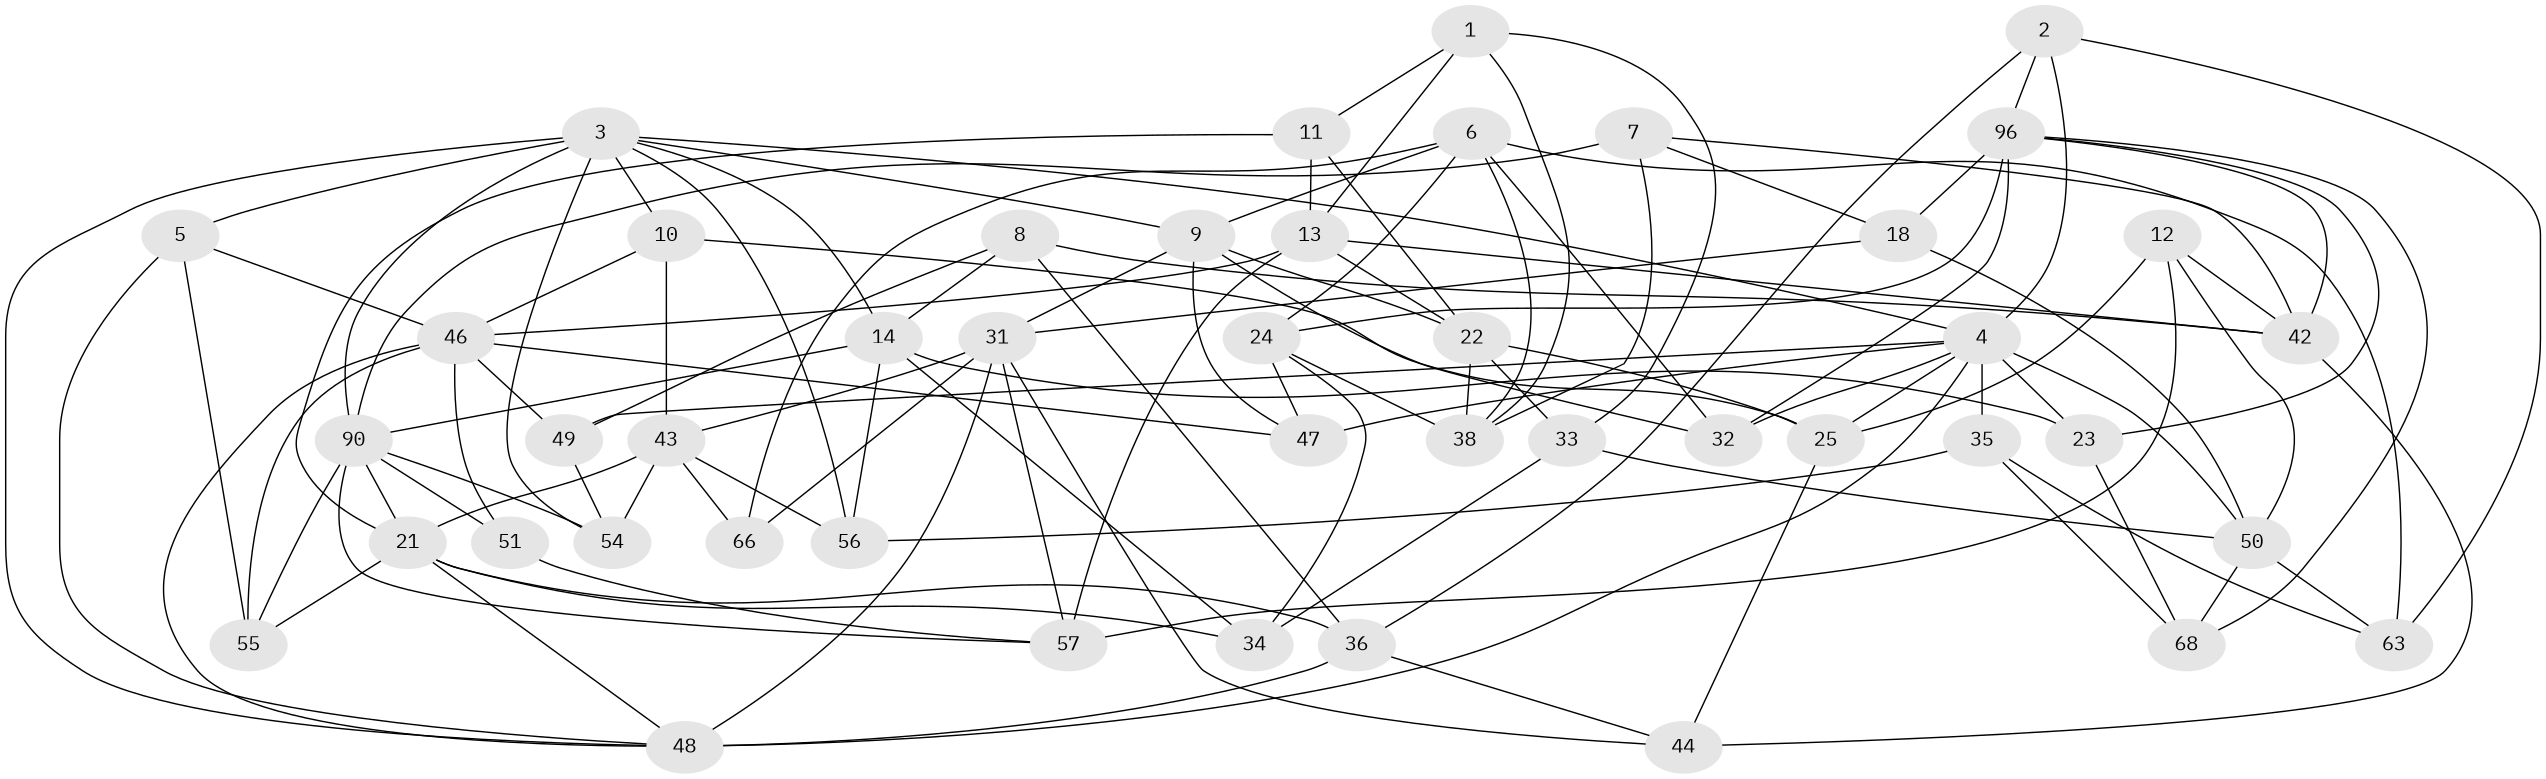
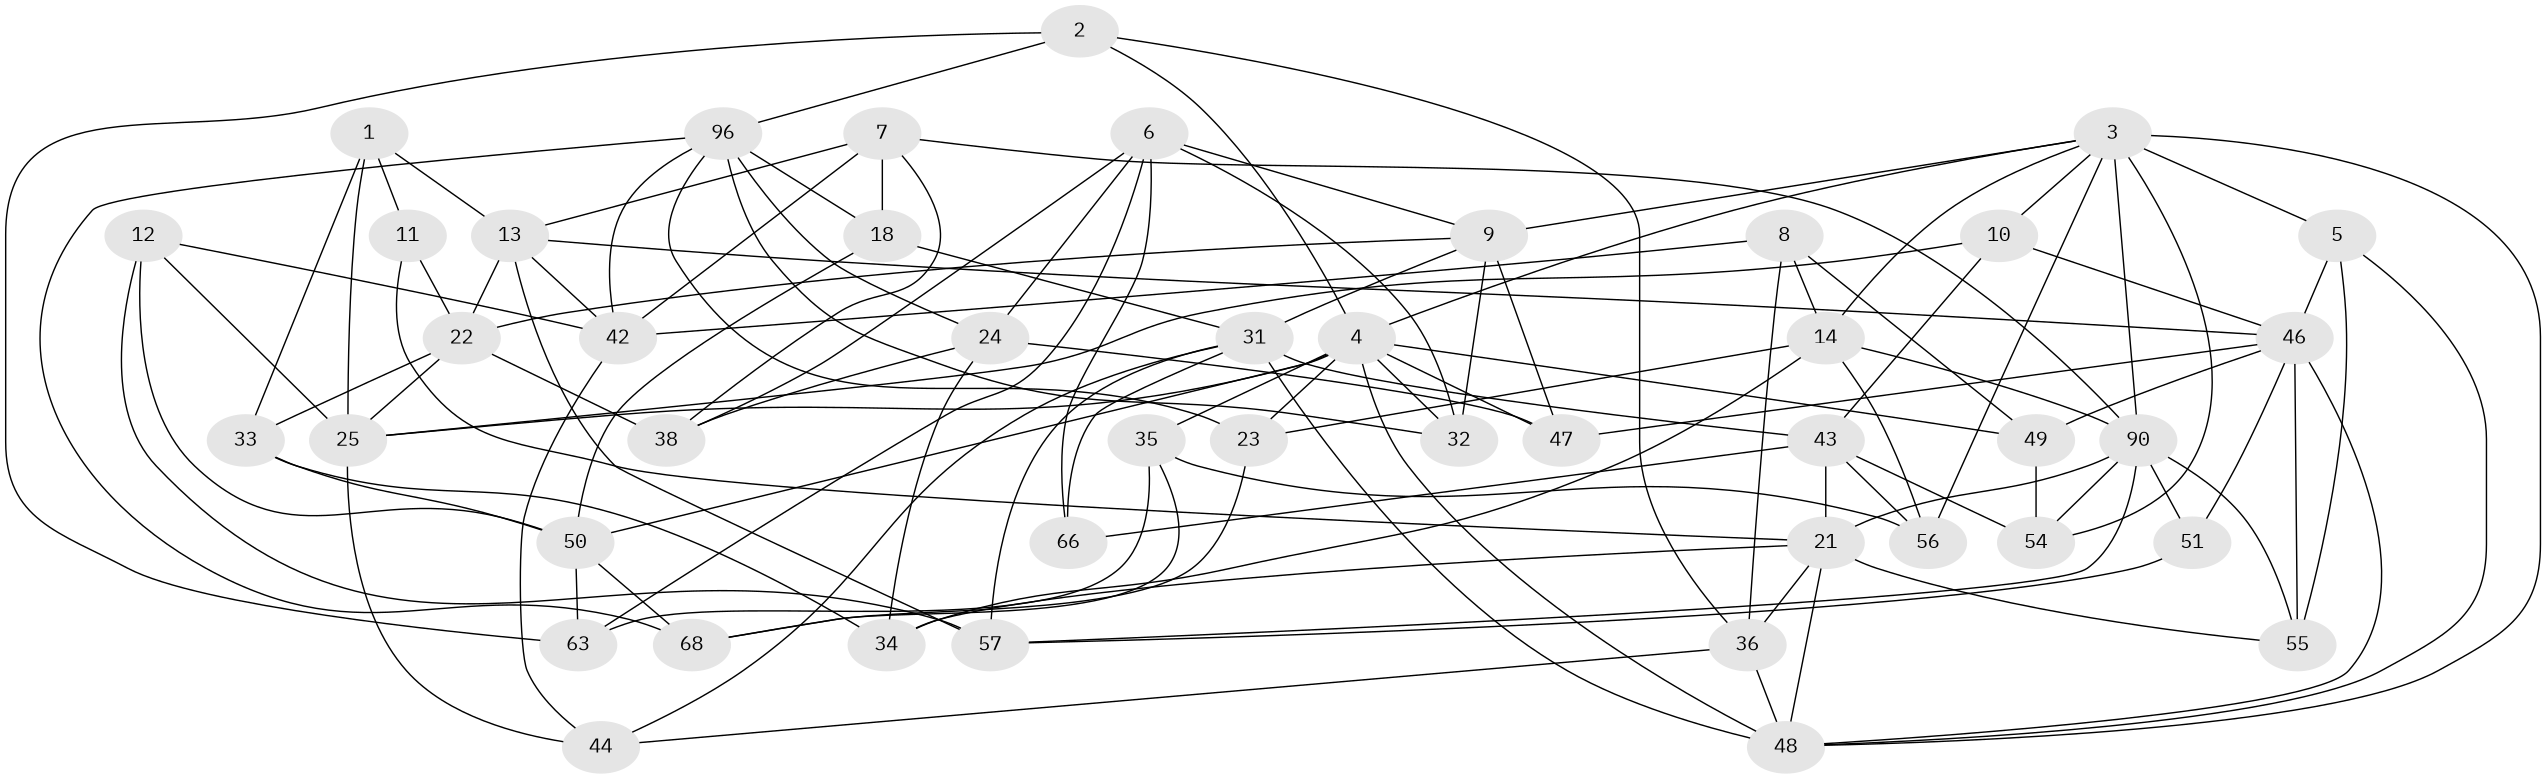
  graph {
    fontname="IBM Plex Mono"
    node [color=gray90 fontname="IBM Plex Mono" style=filled]
    edge [fontname="IBM Plex Mono"]
    1
    11
    13 [super="+17"]
    25 [super="+27"]
    33
    22 [super="+65"]
    21 [super="+53"]
    46 [super="+74"]
    42 [super="+75"]
    57 [super="+59"]
    44
    50 [super="+60"]
    34
    4 [super="+26+64+73"]
    48 [super="+62+61"]
    23
    32
    35
    47
    49
    2
    n22 [label=96 super="+29"]
    36 [super="+69"]
    63
    24 [super="+28"]
    18
    68
    3 [super="+71+15"]
    5
    9 [super="+41"]
    10
    14 [super="+45"]
    n33 [label=90 super="+37"]
    54 [super="+67"]
    56
    55
    31 [super="+58+70"]
    43 [super="+52"]
    51
    6 [super="+19"]
    38
    66
    7
    8
    12
    1 -- 11
    1 -- 13
-   1 -- 38
+   1 -- 25
    1 -- 33
-   11 -- 13
+   7 -- 13
    11 -- 22
    11 -- 21
    13 -- 22
    13 -- 46
    13 -- 42
    13 -- 57
    25 -- 44
    33 -- 50
    33 -- 34
    22 -- 25
    22 -- 33
    22 -- 38
    21 -- 34
    21 -- 48
    21 -- 36
    21 -- 55
    46 -- 48
    46 -- 47
    46 -- 49
    46 -- 55
    46 -- 51
    42 -- 44
    50 -- 63
    50 -- 68
    4 -- 25
    4 -- 50
    4 -- 48
    4 -- 23
    4 -- 32
    4 -- 35
    4 -- 47
    4 -- 49
    23 -- 68
    35 -- 63
    35 -- 68
    35 -- 56
    49 -- 54
    2 -- 4
    2 -- n22
    2 -- 36
    2 -- 63
    n22 -- 42
    n22 -- 23
    n22 -- 32
    n22 -- 24 [weight=2]
    n22 -- 18
    n22 -- 68
    36 -- 44
    36 -- 48 [weight=2]
    24 -- 34
    24 -- 47
    24 -- 38
    18 -- 50
    18 -- 31
    3 -- 4
    3 -- 48
    3 -- 5
    3 -- 9
    3 -- 10
    3 -- 14
    3 -- n33
    3 -- 54 [weight=2]
    3 -- 56
    5 -- 46
    5 -- 48
    5 -- 55
    9 -- 22
    9 -- 32
    9 -- 47
    9 -- 31
    10 -- 25
    10 -- 46
    10 -- 43
    14 -- 34
    14 -- 23
    14 -- n33
    14 -- 56
    n33 -- 21
    n33 -- 57
    n33 -- 54
    n33 -- 55
    n33 -- 51
    31 -- 57 [weight=2]
    31 -- 44
    31 -- 48
    31 -- 43
    31 -- 66
    43 -- 21
    43 -- 54
    43 -- 56
    43 -- 66
    51 -- 57
    6 -- 32
    6 -- 63
    6 -- 24
    6 -- 9
    6 -- 38
    6 -- 66
    7 -- 42
    7 -- 18
    7 -- n33
    7 -- 38
    8 -- 42
    8 -- 49
    8 -- 36
    8 -- 14
    12 -- 25
    12 -- 42
    12 -- 57
    12 -- 50
  }
